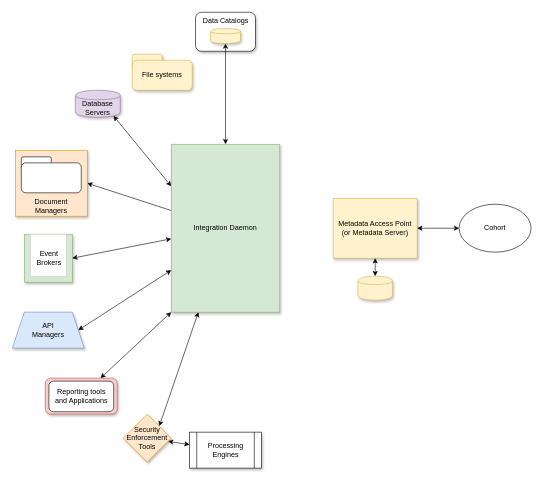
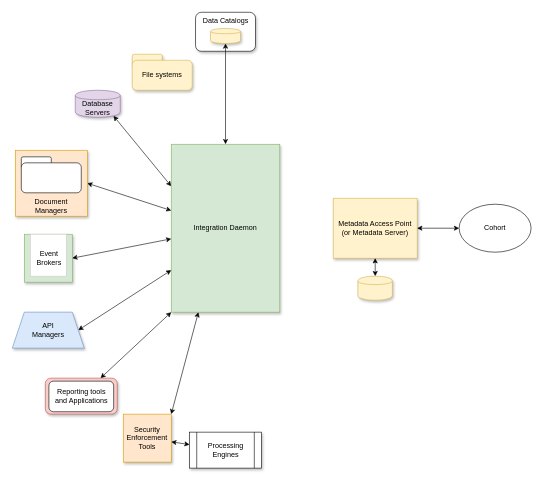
  <mxCell id="0" />
  <mxCell id="1" parent="0" />
  <mxCell id="2" style="edgeStyle=none;rounded=0;orthogonalLoop=1;jettySize=auto;html=1;exitX=0;exitY=0.25;exitDx=0;exitDy=0;startArrow=classic;startFill=1;entryX=0.85;entryY=0.95;entryDx=0;entryDy=0;entryPerimeter=0;" parent="1" source="4" target="8" edge="1"><mxGeometry relative="1" as="geometry"><mxPoint x="225" y="280" as="targetPoint" /></mxGeometry></mxCell>
  <mxCell id="3" style="edgeStyle=none;rounded=0;orthogonalLoop=1;jettySize=auto;html=1;exitX=0.25;exitY=1;exitDx=0;exitDy=0;entryX=1;entryY=0;entryDx=0;entryDy=0;startArrow=classic;startFill=1;" parent="1" source="4" target="34" edge="1"><mxGeometry relative="1" as="geometry" /></mxCell>
  <mxCell id="4" value="Integration Daemon" style="rounded=0;whiteSpace=wrap;html=1;verticalAlign=middle;fillColor=#d5e8d4;strokeColor=#82b366;shadow=1;align=center;" parent="1" vertex="1"><mxGeometry x="285" y="240" width="181" height="280" as="geometry" /></mxCell>
  <mxCell id="5" value="Metadata Access Point (or Metadata Server)" style="rounded=0;whiteSpace=wrap;html=1;verticalAlign=middle;fillColor=#fff2cc;strokeColor=#d6b656;shadow=1;align=center;" parent="1" vertex="1"><mxGeometry x="555" y="330" width="140" height="100" as="geometry" /></mxCell>
  <mxCell id="6" style="edgeStyle=orthogonalEdgeStyle;rounded=0;orthogonalLoop=1;jettySize=auto;html=1;exitX=0;exitY=0.5;exitDx=0;exitDy=0;startArrow=classic;startFill=1;" parent="1" source="7" target="5" edge="1"><mxGeometry relative="1" as="geometry" /></mxCell>
  <mxCell id="7" value="Cohort" style="ellipse;whiteSpace=wrap;html=1;" parent="1" vertex="1"><mxGeometry x="765" y="340" width="120" height="80" as="geometry" /></mxCell>
  <mxCell id="8" value="Database&lt;br&gt;Servers" style="shape=cylinder;whiteSpace=wrap;html=1;boundedLbl=1;backgroundOutline=1;fillColor=#e1d5e7;strokeColor=#9673a6;shadow=1;" parent="1" vertex="1"><mxGeometry x="125" y="150" width="75" height="45" as="geometry" /></mxCell>
- <mxCell id="9" style="edgeStyle=none;rounded=0;orthogonalLoop=1;jettySize=auto;html=1;exitX=1;exitY=0.5;exitDx=0;exitDy=0;startArrow=classic;startFill=1;endArrow=none;" parent="1" source="10" target="4" edge="1"><mxGeometry relative="1" as="geometry" /></mxCell>
+ <mxCell id="9" style="edgeStyle=none;rounded=0;orthogonalLoop=1;jettySize=auto;html=1;exitX=1;exitY=0.5;exitDx=0;exitDy=0;startArrow=classic;startFill=1;" parent="1" source="10" target="4" edge="1"><mxGeometry relative="1" as="geometry" /></mxCell>
  <mxCell id="10" value="Document&lt;br&gt;Managers" style="rounded=0;whiteSpace=wrap;html=1;fillColor=#ffe6cc;strokeColor=#d79b00;shadow=1;verticalAlign=bottom;" parent="1" vertex="1"><mxGeometry x="25" y="250" width="120" height="110" as="geometry" /></mxCell>
  <mxCell id="11" value="" style="group;shadow=1;" parent="1" vertex="1" connectable="0"><mxGeometry x="215" y="90" width="105" height="60" as="geometry" /></mxCell>
  <mxCell id="12" value="" style="rounded=1;whiteSpace=wrap;html=1;fillColor=#fff2cc;strokeColor=#d6b656;shadow=1;" parent="11" vertex="1"><mxGeometry x="5" width="50" height="20" as="geometry" /></mxCell>
  <mxCell id="13" value="File systems" style="rounded=1;whiteSpace=wrap;html=1;fillColor=#fff2cc;strokeColor=#d6b656;shadow=1;" parent="11" vertex="1"><mxGeometry x="5" y="10" width="100" height="50" as="geometry" /></mxCell>
  <mxCell id="14" value="" style="group" parent="1" vertex="1" connectable="0"><mxGeometry x="25" y="261" width="110" height="60" as="geometry" /></mxCell>
  <mxCell id="15" value="" style="rounded=1;whiteSpace=wrap;html=1;" parent="14" vertex="1"><mxGeometry x="10" width="50" height="20" as="geometry" /></mxCell>
  <mxCell id="16" value="" style="rounded=1;whiteSpace=wrap;html=1;" parent="14" vertex="1"><mxGeometry x="10" y="10" width="100" height="50" as="geometry" /></mxCell>
  <mxCell id="17" value="" style="whiteSpace=wrap;html=1;aspect=fixed;fillColor=#d5e8d4;strokeColor=#82b366;shadow=1;" parent="1" vertex="1"><mxGeometry x="40" y="390" width="80" height="80" as="geometry" /></mxCell>
  <mxCell id="18" value="" style="rounded=0;whiteSpace=wrap;html=1;strokeColor=#CCCCCC;" parent="1" vertex="1"><mxGeometry x="50" y="390" width="60" height="70" as="geometry" /></mxCell>
  <mxCell id="19" style="edgeStyle=none;rounded=0;orthogonalLoop=1;jettySize=auto;html=1;exitX=1;exitY=0.5;exitDx=0;exitDy=0;entryX=0;entryY=0.75;entryDx=0;entryDy=0;startArrow=classic;startFill=1;" parent="1" source="20" target="4" edge="1"><mxGeometry relative="1" as="geometry" /></mxCell>
  <mxCell id="20" value="API&lt;br&gt;Managers" style="shape=trapezoid;perimeter=trapezoidPerimeter;whiteSpace=wrap;html=1;fixedSize=1;strokeColor=#6c8ebf;fillColor=#dae8fc;shadow=1;" parent="1" vertex="1"><mxGeometry x="20" y="520" width="120" height="60" as="geometry" /></mxCell>
  <mxCell id="21" style="edgeStyle=none;rounded=0;orthogonalLoop=1;jettySize=auto;html=1;entryX=0;entryY=1;entryDx=0;entryDy=0;startArrow=classic;startFill=1;" parent="1" source="22" target="4" edge="1"><mxGeometry relative="1" as="geometry" /></mxCell>
  <mxCell id="22" value="" style="rounded=1;whiteSpace=wrap;html=1;fillColor=#f8cecc;strokeColor=#b85450;shadow=1;" parent="1" vertex="1"><mxGeometry x="75" y="630" width="120" height="60" as="geometry" /></mxCell>
  <mxCell id="23" value="" style="rounded=1;whiteSpace=wrap;html=1;" parent="1" vertex="1"><mxGeometry x="81" y="635" width="108" height="51" as="geometry" /></mxCell>
  <mxCell id="24" value="Reporting tools&lt;br&gt;and Applications" style="text;html=1;align=center;verticalAlign=middle;resizable=0;points=[];autosize=1;strokeColor=none;" parent="1" vertex="1"><mxGeometry x="85" y="645" width="100" height="30" as="geometry" /></mxCell>
  <mxCell id="25" style="edgeStyle=none;rounded=0;orthogonalLoop=1;jettySize=auto;html=1;startArrow=classic;startFill=1;exitX=1;exitY=0.5;exitDx=0;exitDy=0;" parent="1" source="17" target="4" edge="1"><mxGeometry relative="1" as="geometry" /></mxCell>
  <mxCell id="26" value="Event&lt;br&gt;Brokers" style="text;html=1;align=center;verticalAlign=middle;resizable=0;points=[];;autosize=1;" parent="1" vertex="1"><mxGeometry x="51" y="415" width="60" height="30" as="geometry" /></mxCell>
  <mxCell id="27" style="edgeStyle=orthogonalEdgeStyle;rounded=0;orthogonalLoop=1;jettySize=auto;html=1;entryX=0.5;entryY=1;entryDx=0;entryDy=0;startArrow=classic;startFill=1;" parent="1" source="28" target="5" edge="1"><mxGeometry relative="1" as="geometry" /></mxCell>
  <mxCell id="28" value="" style="shape=cylinder;whiteSpace=wrap;html=1;boundedLbl=1;backgroundOutline=1;fillColor=#fff2cc;strokeColor=#d6b656;shadow=1;" parent="1" vertex="1"><mxGeometry x="596.25" y="460" width="57.5" height="40" as="geometry" /></mxCell>
  <mxCell id="29" value="Data Catalogs" style="rounded=1;whiteSpace=wrap;html=1;shadow=1;align=center;verticalAlign=top;" parent="1" vertex="1"><mxGeometry x="325.5" y="20" width="100" height="65" as="geometry" /></mxCell>
  <mxCell id="30" style="edgeStyle=none;rounded=0;orthogonalLoop=1;jettySize=auto;html=1;entryX=0.5;entryY=0;entryDx=0;entryDy=0;startArrow=classic;startFill=1;" parent="1" source="31" target="4" edge="1"><mxGeometry relative="1" as="geometry" /></mxCell>
  <mxCell id="31" value="" style="shape=cylinder;whiteSpace=wrap;html=1;boundedLbl=1;backgroundOutline=1;fillColor=#fff2cc;strokeColor=#d6b656;shadow=1;" parent="1" vertex="1"><mxGeometry x="350.5" y="47" width="50" height="25" as="geometry" /></mxCell>
  <mxCell id="32" style="edgeStyle=none;rounded=0;orthogonalLoop=1;jettySize=auto;html=1;startArrow=classic;startFill=1;" parent="1" source="33" target="34" edge="1"><mxGeometry relative="1" as="geometry" /></mxCell>
  <mxCell id="33" value="Processing&lt;br&gt;Engines" style="shape=process;whiteSpace=wrap;html=1;backgroundOutline=1;shadow=1;align=center;" parent="1" vertex="1"><mxGeometry x="315.5" y="720" width="120" height="60" as="geometry" /></mxCell>
- <mxCell id="34" value="Security&lt;br&gt;Enforcement&lt;br&gt;Tools" style="rhombus;whiteSpace=wrap;html=1;shadow=1;align=center;fillColor=#ffe6cc;strokeColor=#d79b00;" parent="1" vertex="1"><mxGeometry x="205" y="690" width="80" height="80" as="geometry" /></mxCell>
+ <mxCell id="34" value="Security&lt;br&gt;Enforcement&lt;br&gt;Tools" style="whiteSpace=wrap;html=1;shadow=1;align=center;fillColor=#ffe6cc;strokeColor=#d79b00;rounded=0;" parent="1" vertex="1"><mxGeometry x="205" y="690" width="80" height="80" as="geometry" /></mxCell>
